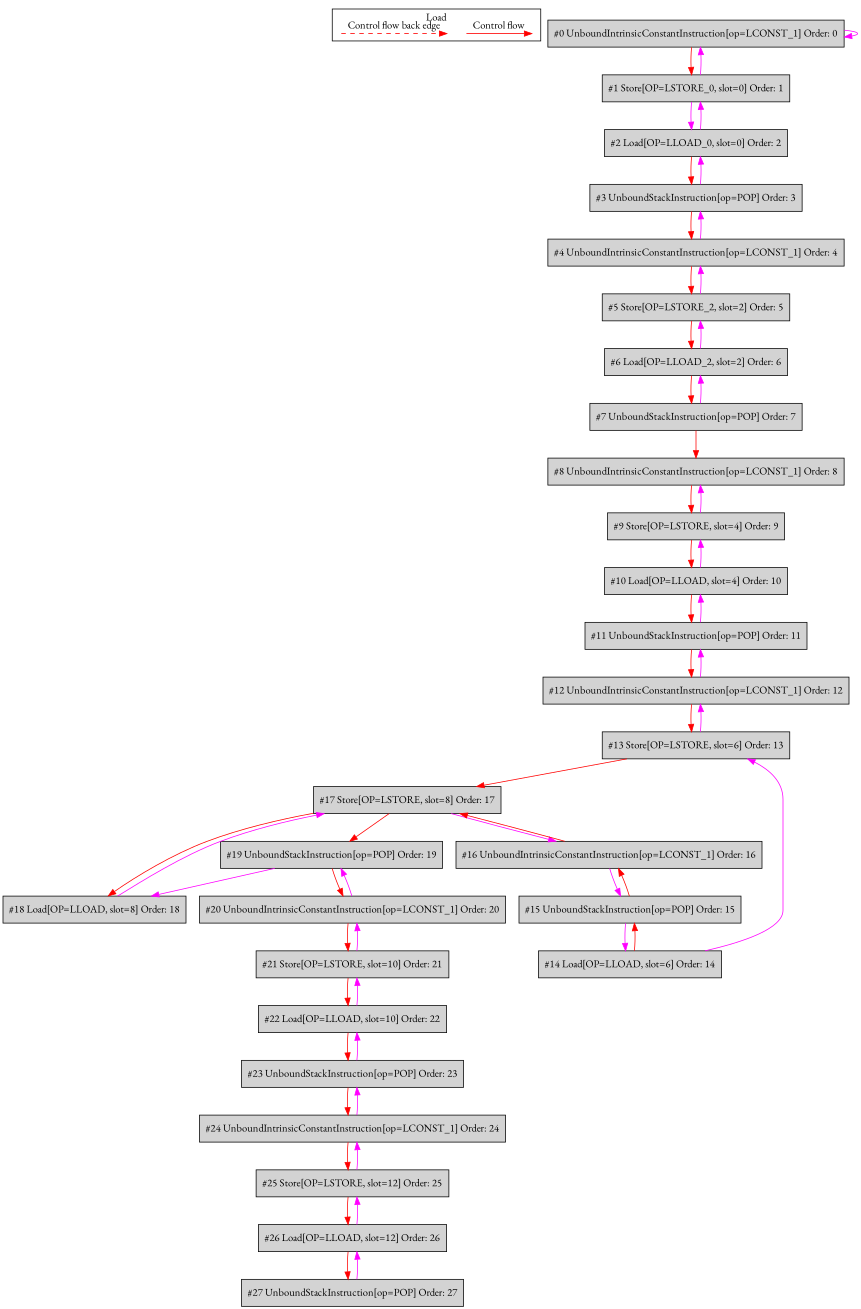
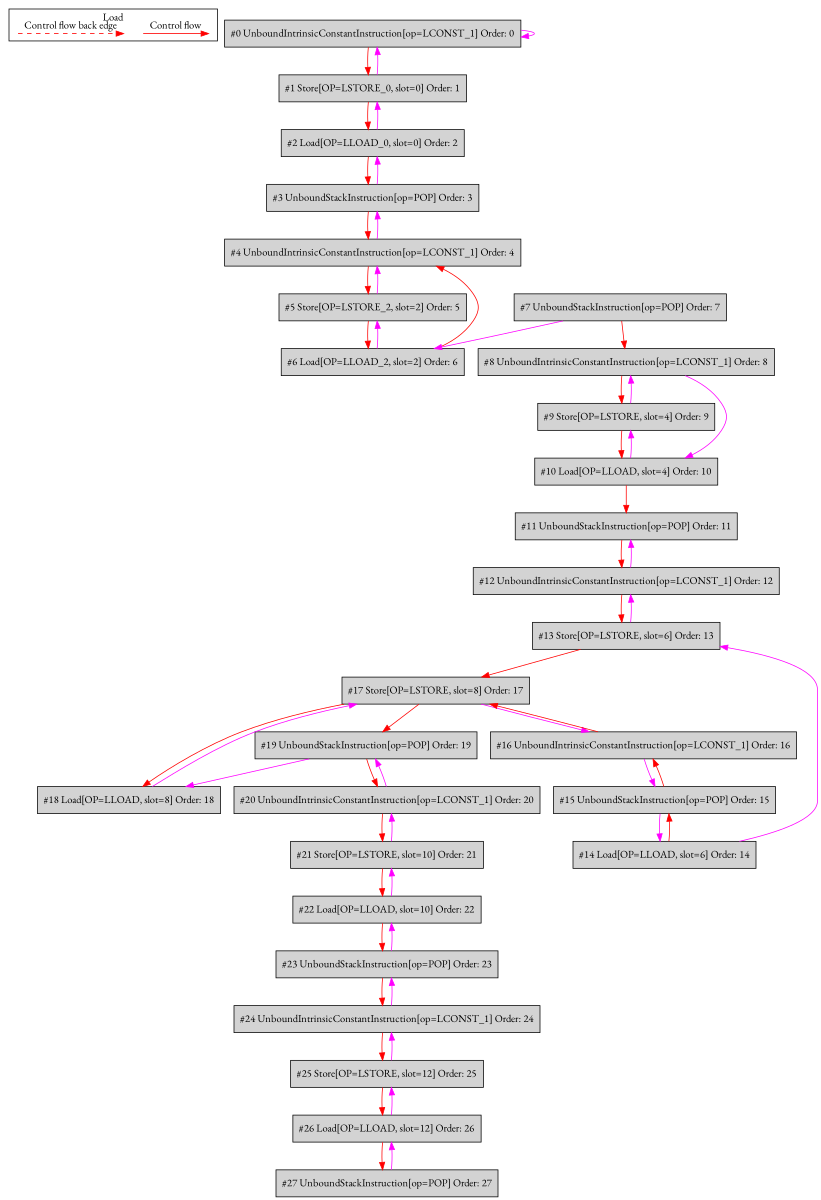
  digraph {
    fontname="EB Garamond"
    ordering=in
    node [fontname="EB Garamond" shape=box style=filled fillcolor=lightgrey]
    edge [color=red fontname="EB Garamond"]
    c0 [shape=point style=invis fillcolor=""]
    c1 [shape=point style=invis fillcolor=""]
    c2 [shape=point style=invis fillcolor=""]
    c3 [shape=point style=invis fillcolor=""]
    n5 [label="#0 UnboundIntrinsicConstantInstruction[op=LCONST_1] Order: 0"]
    n6 [label="#1 Store[OP=LSTORE_0, slot=0] Order: 1"]
    n7 [label="#2 Load[OP=LLOAD_0, slot=0] Order: 2"]
    n8 [label="#3 UnboundStackInstruction[op=POP] Order: 3"]
    n9 [label="#4 UnboundIntrinsicConstantInstruction[op=LCONST_1] Order: 4"]
    n10 [label="#5 Store[OP=LSTORE_2, slot=2] Order: 5"]
    n11 [label="#6 Load[OP=LLOAD_2, slot=2] Order: 6"]
    n12 [label="#7 UnboundStackInstruction[op=POP] Order: 7"]
    n13 [label="#8 UnboundIntrinsicConstantInstruction[op=LCONST_1] Order: 8"]
    n14 [label="#9 Store[OP=LSTORE, slot=4] Order: 9"]
    n15 [label="#10 Load[OP=LLOAD, slot=4] Order: 10"]
    n16 [label="#11 UnboundStackInstruction[op=POP] Order: 11"]
    n17 [label="#12 UnboundIntrinsicConstantInstruction[op=LCONST_1] Order: 12"]
    n18 [label="#13 Store[OP=LSTORE, slot=6] Order: 13"]
    n19 [label="#17 Store[OP=LSTORE, slot=8] Order: 17"]
    n20 [label="#14 Load[OP=LLOAD, slot=6] Order: 14"]
    n21 [label="#15 UnboundStackInstruction[op=POP] Order: 15"]
    n22 [label="#16 UnboundIntrinsicConstantInstruction[op=LCONST_1] Order: 16"]
    n23 [label="#18 Load[OP=LLOAD, slot=8] Order: 18"]
    n24 [label="#19 UnboundStackInstruction[op=POP] Order: 19"]
    n25 [label="#20 UnboundIntrinsicConstantInstruction[op=LCONST_1] Order: 20"]
    n26 [label="#21 Store[OP=LSTORE, slot=10] Order: 21"]
    n27 [label="#22 Load[OP=LLOAD, slot=10] Order: 22"]
    n28 [label="#23 UnboundStackInstruction[op=POP] Order: 23"]
    n29 [label="#24 UnboundIntrinsicConstantInstruction[op=LCONST_1] Order: 24"]
    n30 [label="#25 Store[OP=LSTORE, slot=12] Order: 25"]
    n31 [label="#26 Load[OP=LLOAD, slot=12] Order: 26"]
    n32 [label="#27 UnboundStackInstruction[op=POP] Order: 27"]
    subgraph cluster_1 {
      label=Load
      subgraph sub_2 {
        label=Legend
        rank=same
        c0
        c1
        c2
        c3
      }
    }
    c0 -> c1 [label="Control flow" style=solid]
    c2 -> c3 [label="Control flow back edge" style=dashed]
    n5 -> n5 [color=fuchsia]
    n5 -> n6
    n6 -> n5 [color=fuchsia]
-   n6 -> n7 [color=fuchsia]
+   n6 -> n7
    n7 -> n6 [color=fuchsia]
    n7 -> n8
    n8 -> n7 [color=fuchsia]
    n8 -> n9
    n9 -> n8 [color=fuchsia]
    n9 -> n10
    n10 -> n9 [color=fuchsia]
    n10 -> n11
    n11 -> n10 [color=fuchsia]
-   n11 -> n12
+   n11 -> n9
    n12 -> n11 [color=fuchsia]
    n12 -> n13
    n13 -> n14
    n14 -> n13 [color=fuchsia]
    n14 -> n15
    n15 -> n14 [color=fuchsia]
    n15 -> n16
-   n16 -> n15 [color=fuchsia]
+   n13 -> n15 [color=fuchsia]
    n16 -> n17
    n17 -> n16 [color=fuchsia]
    n17 -> n18
    n18 -> n17 [color=fuchsia]
    n18 -> n19
    n19 -> n22 [color=fuchsia]
    n19 -> n23
    n19 -> n24
    n20 -> n18 [color=fuchsia]
    n20 -> n21
    n21 -> n20 [color=fuchsia]
    n21 -> n22
    n22 -> n19
    n22 -> n21 [color=fuchsia]
    n23 -> n19 [color=fuchsia]
    n24 -> n23 [color=fuchsia]
    n24 -> n25
    n25 -> n24 [color=fuchsia]
    n25 -> n26
    n26 -> n25 [color=fuchsia]
    n26 -> n27
    n27 -> n26 [color=fuchsia]
    n27 -> n28
    n28 -> n27 [color=fuchsia]
    n28 -> n29
    n29 -> n28 [color=fuchsia]
    n29 -> n30
    n30 -> n29 [color=fuchsia]
    n30 -> n31
    n31 -> n30 [color=fuchsia]
    n31 -> n32
    n32 -> n31 [color=fuchsia]
  }
